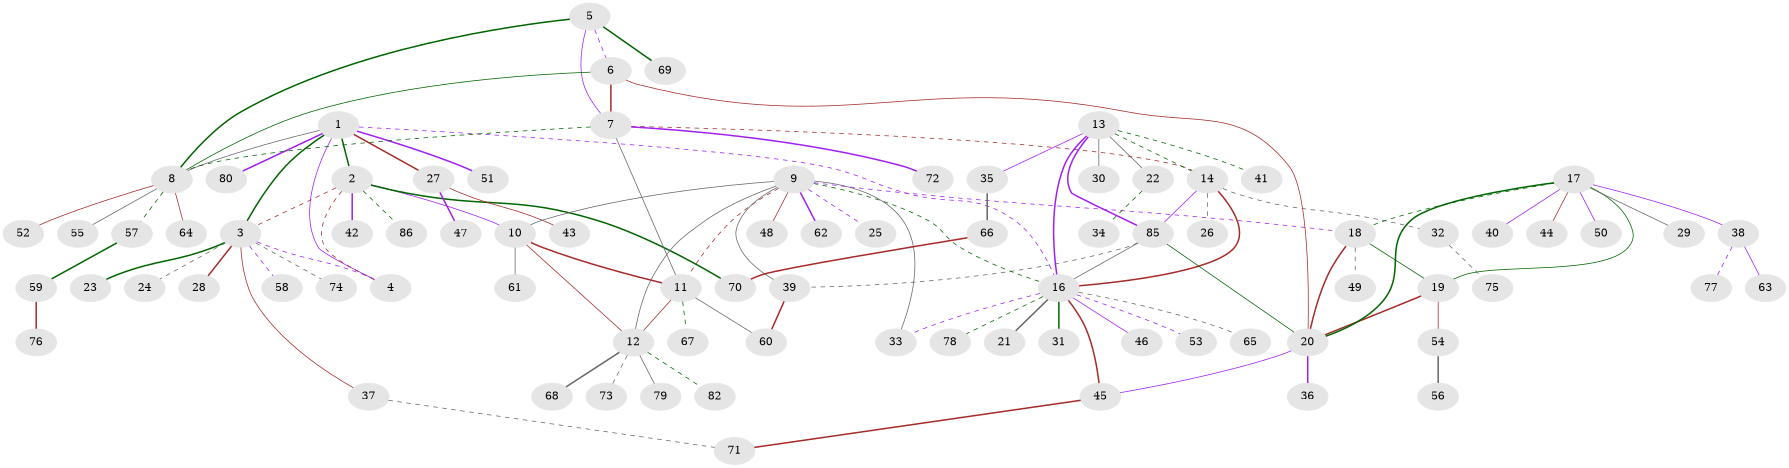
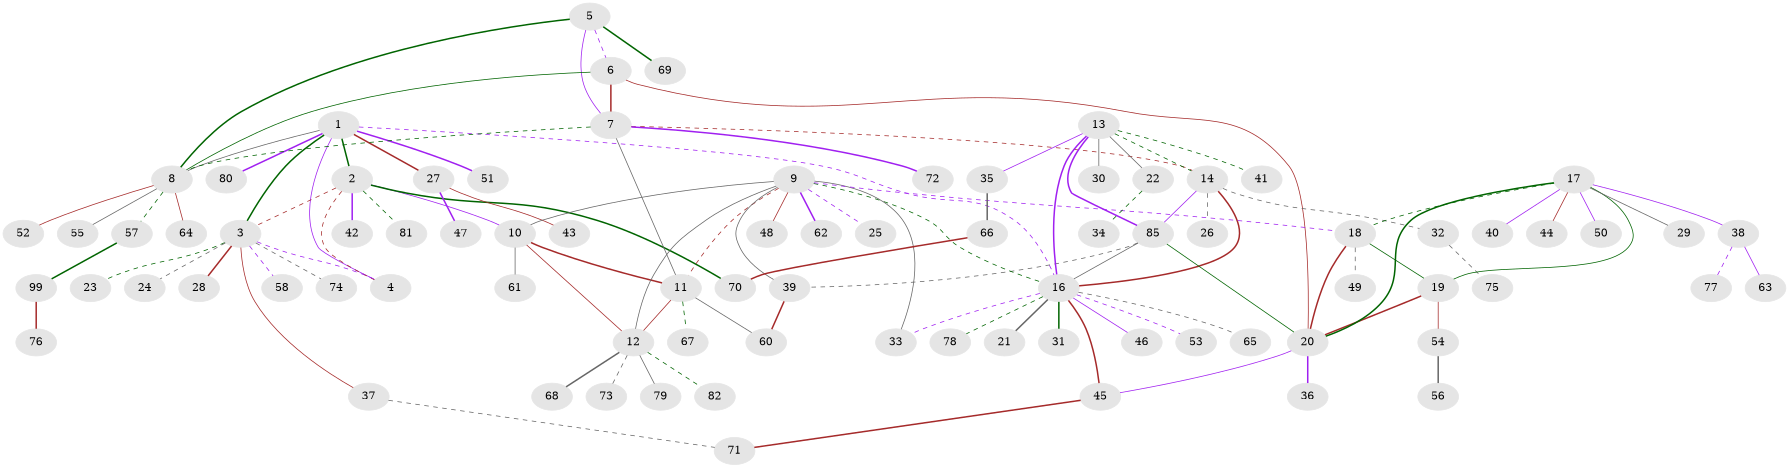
  graph {
    node [color=gray90 style=filled]
    edge [color=purple style=solid]
    1
    2
    3
    4
    8
    16
    27
    51
    80
    10
    42
-   81 [label=86]
+   81
    70
    23
    24
    28
    37
    58
    74
    52
    55
    57
    64
    33
    21
    31
    45
    46
    53
    65
    78
    43
    47
    11
    12
    61
    20
    36
    71
    5
    6
    7
    69
    14
    72
    60
    67
    n48 [label=85]
    26
    32
-   59
+   59 [label=99]
    9
    18
    25
    39
    48
    62
    68
    73
    79
    82
    19
    49
    13
    22
    30
    35
    41
    34
    66
    75
    17
    29
    38
    40
    44
    50
    54
    63
    77
    56
    76
    1 -- 2 [color=darkgreen style=bold]
    1 -- 3 [color=darkgreen style=bold]
    1 -- 4
    1 -- 8 [color=gray40]
    1 -- 16 [style=dashed]
    1 -- 27 [color=brown style=bold]
    1 -- 51 [style=bold]
    1 -- 80 [style=bold]
    2 -- 3 [color=brown style=dashed]
    2 -- 4 [color=brown style=dashed]
    2 -- 10
    2 -- 42 [style=bold]
    2 -- 81 [color=darkgreen style=dashed]
    2 -- 70 [color=darkgreen style=bold]
    3 -- 4 [style=dashed]
-   3 -- 23 [color=darkgreen style=bold]
+   3 -- 23 [color=darkgreen style=dashed]
    3 -- 24 [color=gray40 style=dashed]
    3 -- 28 [color=brown style=bold]
    3 -- 37 [color=brown]
    3 -- 58 [style=dashed]
    3 -- 74 [color=gray40 style=dashed]
    8 -- 52 [color=brown]
    8 -- 55 [color=gray40]
    8 -- 57 [color=darkgreen style=dashed]
    8 -- 64 [color=brown]
    16 -- 33 [style=dashed]
    16 -- 21 [color=gray40 style=bold]
    16 -- 31 [color=darkgreen style=bold]
    16 -- 45 [color=brown style=bold]
    16 -- 46
    16 -- 53 [style=dashed]
    16 -- 65 [color=gray40 style=dashed]
    16 -- 78 [color=darkgreen style=dashed]
    27 -- 43 [color=brown]
    27 -- 47 [style=bold]
    10 -- 11 [color=brown style=bold]
    10 -- 12 [color=brown]
    10 -- 61 [color=gray40]
    37 -- 71 [color=gray40 style=dashed]
    57 -- 59 [color=darkgreen style=bold]
    45 -- 71 [color=brown style=bold]
    11 -- 12 [color=brown]
    11 -- 60 [color=gray40]
    11 -- 67 [color=darkgreen style=dashed]
    12 -- 68 [color=gray40 style=bold]
    12 -- 73 [color=gray40 style=dashed]
    12 -- 79 [color=gray40]
    12 -- 82 [color=darkgreen style=dashed]
    20 -- 45
    20 -- 36 [style=bold]
    5 -- 8 [color=darkgreen style=bold]
    5 -- 6 [style=dashed]
    5 -- 7
    5 -- 69 [color=darkgreen style=bold]
    6 -- 8 [color=darkgreen]
    6 -- 20 [color=brown]
    6 -- 7 [color=brown style=bold]
    7 -- 8 [color=darkgreen style=dashed]
    7 -- 11 [color=gray40]
    7 -- 14 [color=brown style=dashed]
    7 -- 72 [style=bold]
    14 -- 16 [color=brown style=bold]
    14 -- n48
    14 -- 26 [color=gray40 style=dashed]
    14 -- 32 [color=gray40 style=dashed]
    n48 -- 16 [color=gray40]
    n48 -- 20 [color=darkgreen]
    n48 -- 39 [color=gray40 style=dashed]
    32 -- 75 [color=gray40 style=dashed]
    59 -- 76 [color=brown style=bold]
    9 -- 16 [color=darkgreen style=dashed]
    9 -- 10 [color=gray40]
    9 -- 33 [color=gray40]
    9 -- 11 [color=brown style=dashed]
    9 -- 12 [color=gray40]
    9 -- 18 [style=dashed]
    9 -- 25 [style=dashed]
    9 -- 39 [color=gray40]
    9 -- 48 [color=brown]
    9 -- 62 [style=bold]
    18 -- 20 [color=brown style=bold]
    18 -- 19 [color=darkgreen]
    18 -- 49 [color=gray40 style=dashed]
    39 -- 60 [color=brown style=bold]
    19 -- 20 [color=brown style=bold]
    19 -- 54 [color=brown]
    13 -- 16 [style=bold]
    13 -- 14 [color=darkgreen style=dashed]
    13 -- n48 [style=bold]
    13 -- 22 [color=gray40]
    13 -- 30 [color=gray40]
    13 -- 35
    13 -- 41 [color=darkgreen style=dashed]
    22 -- 34 [color=darkgreen style=dashed]
    35 -- 66 [color=gray40 style=bold]
    66 -- 70 [color=brown style=bold]
    17 -- 20 [color=darkgreen style=bold]
    17 -- 18 [color=darkgreen style=dashed]
    17 -- 19 [color=darkgreen]
    17 -- 29 [color=gray40]
    17 -- 38
    17 -- 40
    17 -- 44 [color=brown]
    17 -- 50
    38 -- 63
    38 -- 77 [style=dashed]
    54 -- 56 [color=gray40 style=bold]
  }
